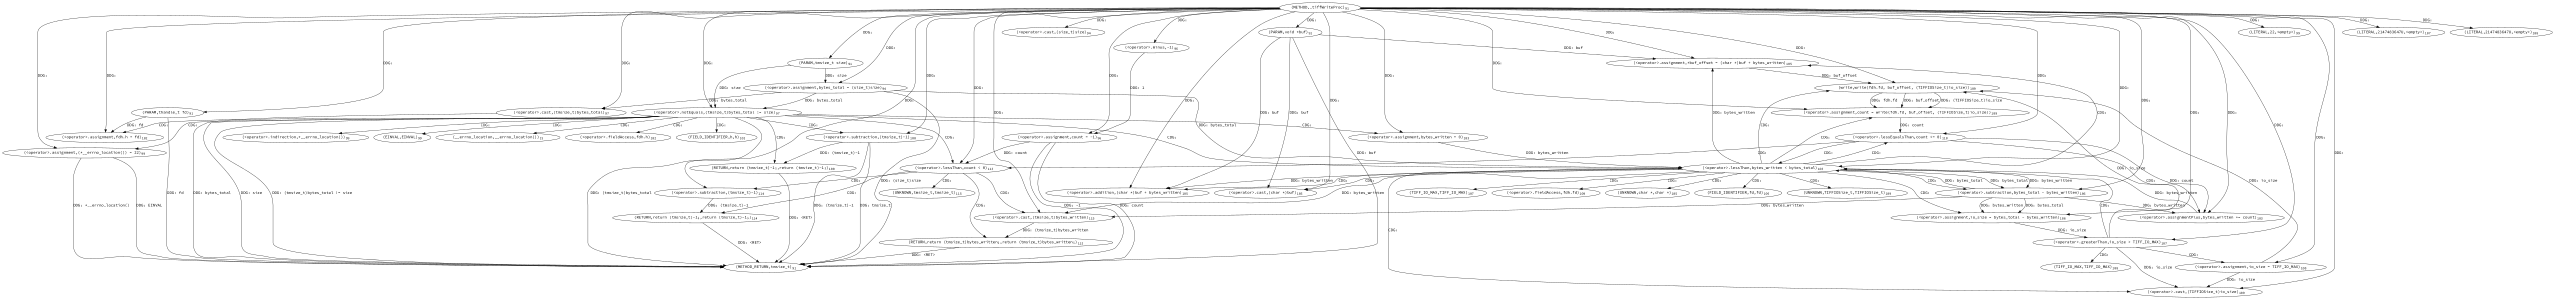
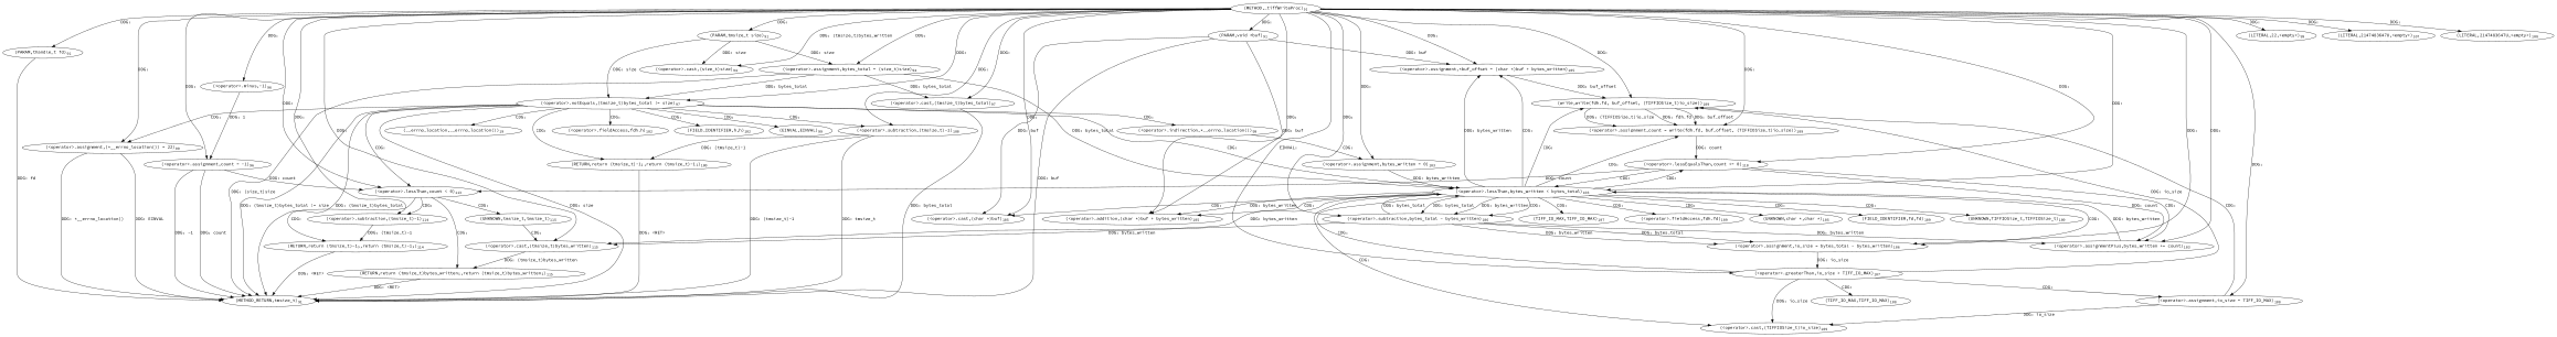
  digraph {
    fontname="Source Code Pro"
    node [fontname="Source Code Pro"]
    edge [fontname="Source Code Pro"]
    n1 [label=<(METHOD,_tiffWriteProc)<SUB>91</SUB>>]
    n2 [label=<(PARAM,thandle_t fd)<SUB>91</SUB>>]
    n3 [label=<(PARAM,void *buf)<SUB>91</SUB>>]
    n4 [label=<(PARAM,tmsize_t size)<SUB>91</SUB>>]
    n5 [label=<(&lt;operator&gt;.assignment,bytes_total = (size_t)size)<SUB>94</SUB>>]
    n6 [label=<(&lt;operator&gt;.assignment,count = -1)<SUB>96</SUB>>]
-   n7 [label=<(&lt;operator&gt;.assignment,fdh.h = fd)<SUB>102</SUB>>]
    n8 [label=<(&lt;operator&gt;.notEquals,(tmsize_t)bytes_total != size)<SUB>97</SUB>>]
    n9 [label=<(&lt;operator&gt;.lessThan,bytes_written &lt; bytes_total)<SUB>103</SUB>>]
    n10 [label=<(&lt;operator&gt;.assignmentPlus,bytes_written += count)<SUB>103</SUB>>]
    n11 [label=<(&lt;operator&gt;.lessThan,count &lt; 0)<SUB>113</SUB>>]
    n12 [label=<(&lt;operator&gt;.cast,(tmsize_t)bytes_written)<SUB>115</SUB>>]
    n13 [label=<(&lt;operator&gt;.cast,(size_t)size)<SUB>94</SUB>>]
    n14 [label=<(&lt;operator&gt;.minus,-1)<SUB>96</SUB>>]
    n15 [label=<(&lt;operator&gt;.assignment,(*__errno_location()) = 22)<SUB>99</SUB>>]
    n16 [label=<(&lt;operator&gt;.assignment,bytes_written = 0)<SUB>103</SUB>>]
    n17 [label=<(&lt;operator&gt;.assignment,*buf_offset = (char *)buf + bytes_written)<SUB>105</SUB>>]
    n18 [label=<(&lt;operator&gt;.assignment,io_size = bytes_total - bytes_written)<SUB>106</SUB>>]
    n19 [label=<(&lt;operator&gt;.assignment,count = write(fdh.fd, buf_offset, (TIFFIOSize_t)io_size))<SUB>109</SUB>>]
    n20 [label=<(&lt;operator&gt;.cast,(tmsize_t)bytes_total)<SUB>97</SUB>>]
    n21 [label=<(&lt;operator&gt;.subtraction,(tmsize_t)-1)<SUB>100</SUB>>]
    n22 [label=<(&lt;operator&gt;.greaterThan,io_size &gt; TIFF_IO_MAX)<SUB>107</SUB>>]
    n23 [label=<(&lt;operator&gt;.lessEqualsThan,count &lt;= 0)<SUB>110</SUB>>]
    n24 [label=<(&lt;operator&gt;.subtraction,(tmsize_t)-1)<SUB>114</SUB>>]
    n25 [label=<(&lt;operator&gt;.addition,(char *)buf + bytes_written)<SUB>105</SUB>>]
    n26 [label=<(&lt;operator&gt;.subtraction,bytes_total - bytes_written)<SUB>106</SUB>>]
    n27 [label=<(&lt;operator&gt;.assignment,io_size = TIFF_IO_MAX)<SUB>108</SUB>>]
    n28 [label=<(write,write(fdh.fd, buf_offset, (TIFFIOSize_t)io_size))<SUB>109</SUB>>]
    n29 [label=<(LITERAL,22,&lt;empty&gt;)<SUB>99</SUB>>]
    n30 [label=<(&lt;operator&gt;.cast,(char *)buf)<SUB>105</SUB>>]
    n31 [label=<(&lt;operator&gt;.cast,(TIFFIOSize_t)io_size)<SUB>109</SUB>>]
    n32 [label=<(LITERAL,2147483647U,&lt;empty&gt;)<SUB>107</SUB>>]
    n33 [label=<(LITERAL,2147483647U,&lt;empty&gt;)<SUB>108</SUB>>]
    n34 [label=<(METHOD_RETURN,tmsize_t)<SUB>91</SUB>>]
    n35 [label=<(RETURN,return (tmsize_t)-1;,return (tmsize_t)-1;)<SUB>100</SUB>>]
    n36 [label=<(&lt;operator&gt;.fieldAccess,fdh.h)<SUB>102</SUB>>]
    n37 [label=<(FIELD_IDENTIFIER,h,h)<SUB>102</SUB>>]
    n38 [label=<(&lt;operator&gt;.indirection,*__errno_location())<SUB>99</SUB>>]
    n39 [label=<(EINVAL,EINVAL)<SUB>99</SUB>>]
    n40 [label=<(__errno_location,__errno_location())<SUB>19</SUB>>]
    n41 [label=<(TIFF_IO_MAX,TIFF_IO_MAX)<SUB>107</SUB>>]
    n42 [label=<(&lt;operator&gt;.fieldAccess,fdh.fd)<SUB>109</SUB>>]
    n43 [label=<(UNKNOWN,char *,char *)<SUB>105</SUB>>]
    n44 [label=<(FIELD_IDENTIFIER,fd,fd)<SUB>109</SUB>>]
    n45 [label=<(UNKNOWN,TIFFIOSize_t,TIFFIOSize_t)<SUB>109</SUB>>]
    n46 [label=<(RETURN,return (tmsize_t)bytes_written;,return (tmsize_t)bytes_written;)<SUB>115</SUB>>]
    n47 [label=<(RETURN,return (tmsize_t)-1;,return (tmsize_t)-1;)<SUB>114</SUB>>]
    n48 [label=<(UNKNOWN,tmsize_t,tmsize_t)<SUB>115</SUB>>]
    n49 [label=<(TIFF_IO_MAX,TIFF_IO_MAX)<SUB>108</SUB>>]
    n1 -> n2 [label="DDG: "]
    n1 -> n3 [label="DDG: "]
    n1 -> n4 [label="DDG: "]
    n1 -> n5 [label="DDG: "]
    n1 -> n6 [label="DDG: "]
-   n1 -> n7 [label="DDG: "]
    n1 -> n8 [label="DDG: "]
    n1 -> n9 [label="DDG: "]
    n1 -> n10 [label="DDG: "]
    n1 -> n11 [label="DDG: "]
    n1 -> n12 [label="DDG: "]
-   n1 -> n13 [label="DDG: "]
+   n1 -> n13 [label="DDG: (tmsize_t)bytes_written"]
    n1 -> n14 [label="DDG: "]
    n1 -> n15 [label="DDG: "]
    n1 -> n16 [label="DDG: "]
    n1 -> n17 [label="DDG: "]
    n1 -> n18 [label="DDG: "]
    n1 -> n19 [label="DDG: "]
    n1 -> n20 [label="DDG: "]
    n1 -> n21 [label="DDG: "]
-   n1 -> n22 [label="DDG: "]
+   n1 -> n22 [label="EINVAL: "]
    n1 -> n23 [label="DDG: "]
    n1 -> n24 [label="DDG: "]
    n1 -> n25 [label="DDG: "]
    n1 -> n26 [label="DDG: "]
    n1 -> n27 [label="DDG: "]
    n1 -> n28 [label="DDG: "]
    n1 -> n29 [label="DDG: "]
    n1 -> n30 [label="DDG: "]
-   n1 -> n31 [label="DDG: "]
    n1 -> n32 [label="DDG: "]
    n1 -> n33 [label="DDG: "]
-   n2 -> n7 [label="DDG: fd"]
    n2 -> n34 [label="DDG: fd"]
    n3 -> n17 [label="DDG: buf"]
    n3 -> n25 [label="DDG: buf"]
    n3 -> n30 [label="DDG: buf"]
    n3 -> n34 [label="DDG: buf"]
    n4 -> n5 [label="DDG: size"]
    n4 -> n8 [label="DDG: size"]
+   n4 -> n13 [label="DDG: size"]
    n5 -> n8 [label="DDG: bytes_total"]
    n5 -> n9 [label="DDG: bytes_total"]
    n5 -> n20 [label="DDG: bytes_total"]
    n5 -> n34 [label="DDG: (size_t)size"]
    n6 -> n11 [label="DDG: count"]
    n6 -> n34 [label="DDG: count"]
    n6 -> n34 [label="DDG: -1"]
-   n8 -> n7 [label="CDG: "]
    n8 -> n9 [label="CDG: "]
    n8 -> n11 [label="CDG: "]
    n8 -> n15 [label="CDG: "]
-   n8 -> n16 [label="CDG: "]
+   n38 -> n16 [label="CDG: "]
    n8 -> n21 [label="CDG: "]
    n8 -> n34 [label="DDG: (tmsize_t)bytes_total"]
    n8 -> n34 [label="DDG: size"]
    n8 -> n34 [label="DDG: (tmsize_t)bytes_total != size"]
    n8 -> n35 [label="CDG: "]
    n8 -> n36 [label="CDG: "]
    n8 -> n37 [label="CDG: "]
    n8 -> n38 [label="CDG: "]
    n8 -> n39 [label="CDG: "]
    n8 -> n40 [label="CDG: "]
    n9 -> n12 [label="DDG: bytes_written"]
    n9 -> n17 [label="DDG: bytes_written"]
    n9 -> n17 [label="CDG: "]
    n9 -> n18 [label="CDG: "]
    n9 -> n19 [label="CDG: "]
    n9 -> n23 [label="CDG: "]
    n9 -> n25 [label="DDG: bytes_written"]
    n9 -> n25 [label="CDG: "]
    n9 -> n26 [label="DDG: bytes_total"]
    n9 -> n26 [label="DDG: bytes_written"]
    n9 -> n26 [label="CDG: "]
    n9 -> n28 [label="CDG: "]
    n9 -> n30 [label="CDG: "]
    n9 -> n31 [label="CDG: "]
    n9 -> n41 [label="CDG: "]
    n9 -> n42 [label="CDG: "]
    n9 -> n43 [label="CDG: "]
    n9 -> n44 [label="CDG: "]
    n9 -> n45 [label="CDG: "]
    n10 -> n9 [label="DDG: bytes_written"]
-   n11 -> n12 [label="CDG: "]
+   n48 -> n12 [label="CDG: "]
    n11 -> n24 [label="CDG: "]
    n11 -> n46 [label="CDG: "]
    n11 -> n47 [label="CDG: "]
    n11 -> n48 [label="CDG: "]
    n12 -> n46 [label="DDG: (tmsize_t)bytes_written"]
    n14 -> n6 [label="DDG: 1"]
    n15 -> n34 [label="DDG: *__errno_location()"]
    n15 -> n34 [label="DDG: EINVAL"]
    n16 -> n9 [label="DDG: bytes_written"]
    n17 -> n28 [label="DDG: buf_offset"]
    n18 -> n22 [label="DDG: io_size"]
    n19 -> n23 [label="DDG: count"]
    n20 -> n34 [label="DDG: bytes_total"]
    n21 -> n34 [label="DDG: tmsize_t"]
    n21 -> n34 [label="DDG: (tmsize_t)-1"]
    n21 -> n35 [label="DDG: (tmsize_t)-1"]
    n22 -> n9 [label="CDG: "]
    n22 -> n27 [label="CDG: "]
    n22 -> n28 [label="DDG: io_size"]
    n22 -> n31 [label="DDG: io_size"]
    n22 -> n49 [label="CDG: "]
    n23 -> n9 [label="CDG: "]
    n23 -> n10 [label="DDG: count"]
    n23 -> n10 [label="CDG: "]
-   n23 -> n11 [label="CDG: "]
+   n23 -> n11 [label="DDG: count"]
    n24 -> n47 [label="DDG: (tmsize_t)-1"]
    n26 -> n9 [label="DDG: bytes_total"]
    n26 -> n10 [label="DDG: bytes_written"]
    n26 -> n12 [label="DDG: bytes_written"]
    n26 -> n18 [label="DDG: bytes_total"]
    n26 -> n18 [label="DDG: bytes_written"]
-   n27 -> n28 [label="DDG: io_size"]
+   n27 -> n28 [label="CDG: "]
    n27 -> n31 [label="DDG: io_size"]
    n28 -> n19 [label="DDG: fdh.fd"]
    n28 -> n19 [label="DDG: buf_offset"]
    n28 -> n19 [label="DDG: (TIFFIOSize_t)io_size"]
    n35 -> n34 [label="DDG: &lt;RET&gt;"]
    n46 -> n34 [label="DDG: &lt;RET&gt;"]
    n47 -> n34 [label="DDG: &lt;RET&gt;"]
  }
